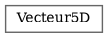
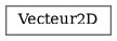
  digraph {
    rankdir=LR
    fontname="DejaVu Serif"
-   n1 [color=grey40 fillcolor=white fontname="DejaVu Serif" fontsize=10 height=0.2 label=Vecteur5D shape=box style=filled width=0.4]
+   n1 [color=grey40 fillcolor=white fontname="DejaVu Serif" fontsize=10 height=0.2 label=Vecteur2D shape=box style=filled width=0.4]
  }
